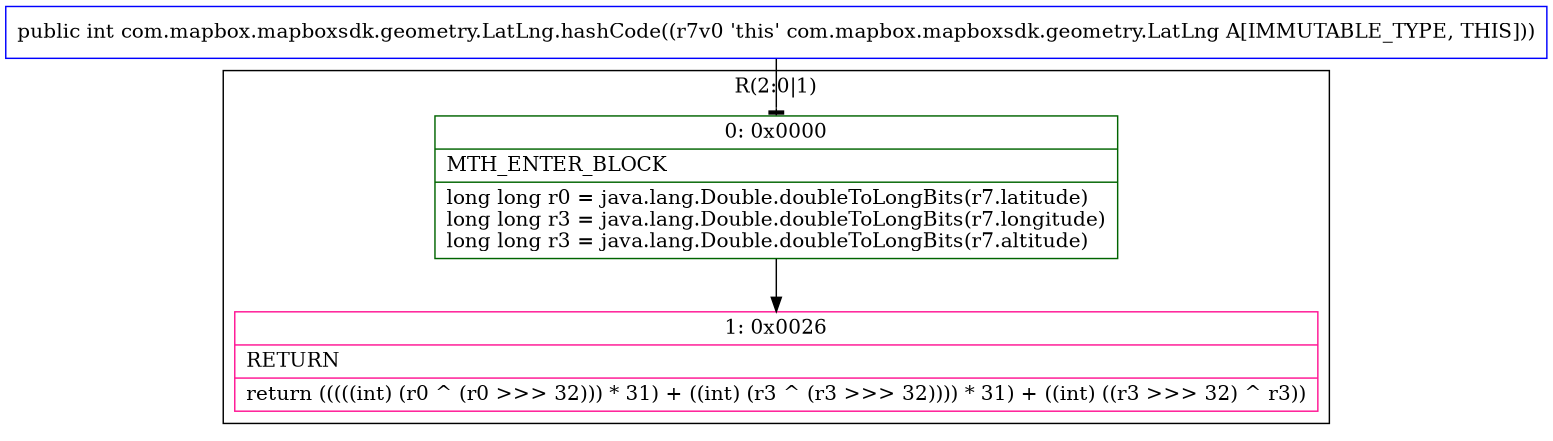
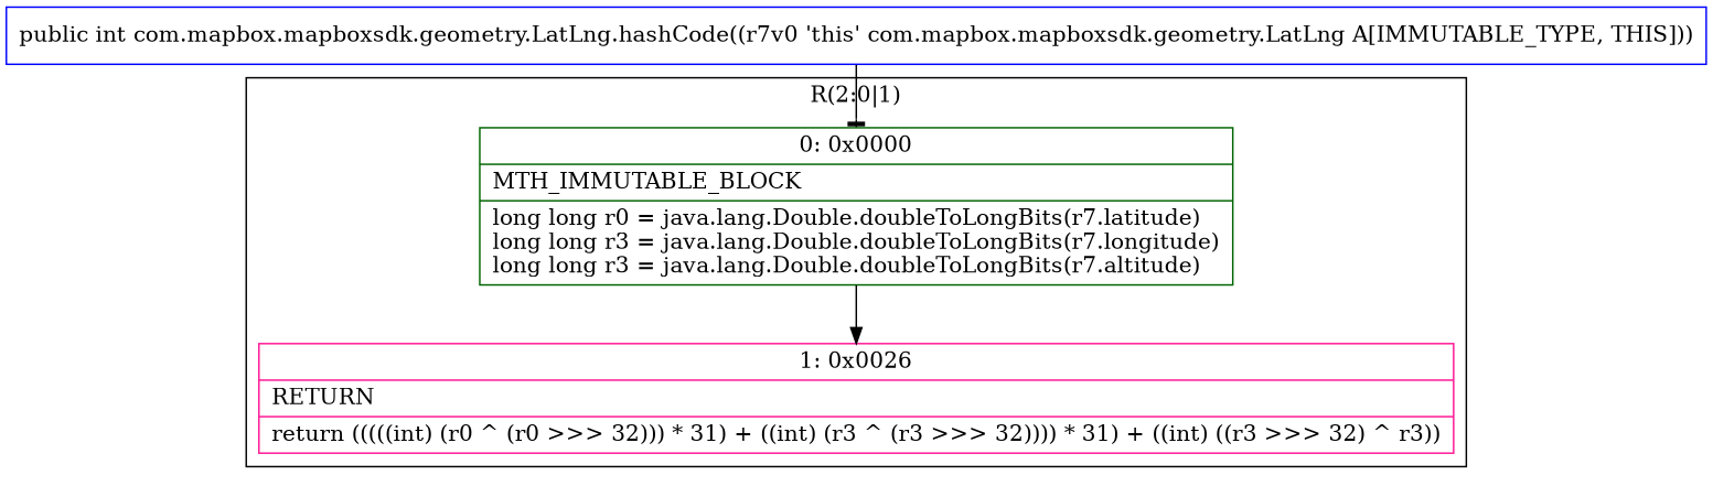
  digraph {
    node [shape=record]
-   n1 [color=darkgreen label="{0\:\ 0x0000|MTH_ENTER_BLOCK\l|long long r0 = java.lang.Double.doubleToLongBits(r7.latitude)\llong long r3 = java.lang.Double.doubleToLongBits(r7.longitude)\llong long r3 = java.lang.Double.doubleToLongBits(r7.altitude)\l}"]
+   n1 [color=darkgreen label="{0\:\ 0x0000|MTH_IMMUTABLE_BLOCK\l|long long r0 = java.lang.Double.doubleToLongBits(r7.latitude)\llong long r3 = java.lang.Double.doubleToLongBits(r7.longitude)\llong long r3 = java.lang.Double.doubleToLongBits(r7.altitude)\l}"]
    n2 [color=deeppink label="{1\:\ 0x0026|RETURN\l|return (((((int) (r0 ^ (r0 \>\>\> 32))) * 31) + ((int) (r3 ^ (r3 \>\>\> 32)))) * 31) + ((int) ((r3 \>\>\> 32) ^ r3))\l}"]
    n3 [label="{public int com.mapbox.mapboxsdk.geometry.LatLng.hashCode((r7v0 'this' com.mapbox.mapboxsdk.geometry.LatLng A[IMMUTABLE_TYPE, THIS])) }" color=blue]
    subgraph cluster_1 {
      label="R(2:0|1)"
      n1
      n2
    }
    n1 -> n2 [arrowhead=normal]
    n3 -> n1 [arrowhead=tee]
  }
